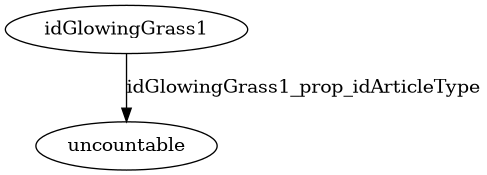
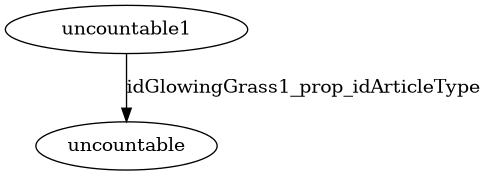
  strict digraph {
-   idGlowingGrass1
+   idGlowingGrass1 [label=uncountable1]
    uncountable
    idGlowingGrass1 -> uncountable [edge_type=property label=idGlowingGrass1_prop_idArticleType]
  }
